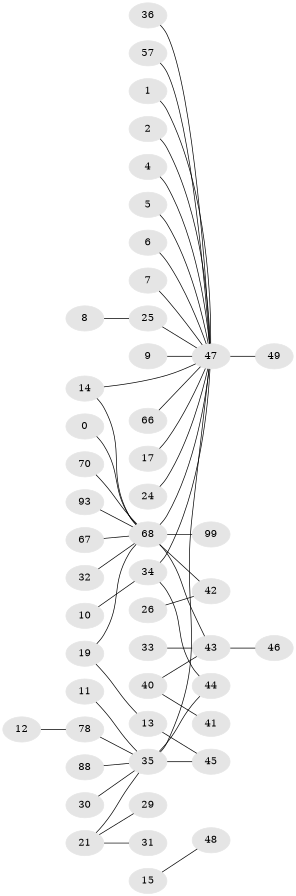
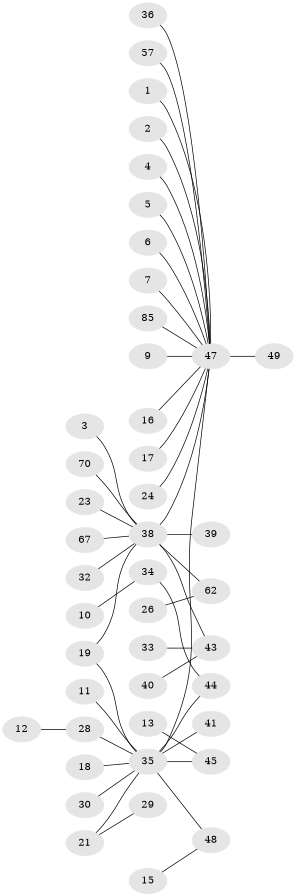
  graph {
    rankdir=LR
    node [color=gray90 style=filled]
    edge [weight=1.0]
    1
    47
    49
    2
-   3 [label=0]
-   38 [label=68]
+   3
+   38
    43
-   42
-   39 [label=99]
+   42 [label=62]
+   39
    4
    5
    6
    7
-   8
-   25
+   25 [label=85]
    9
    10
    34
    44
    11
    35
    45
    48
    41
    12
-   28 [label=78]
+   28
    13
-   14
    15
-   16 [label=66]
+   16
    17
-   18 [label=88]
+   18
    19
    n34 [label=70]
    21
    29
-   31
-   46
-   23 [label=93]
+   23
    24
    26
    n42 [label=67]
    30
    32
    33
    36
    n47 [label=57]
    40
    1 -- 47
    47 -- 49
    2 -- 47
    3 -- 38
    38 -- 47 [weight=2.0]
    38 -- 43
    38 -- 42
    38 -- 39
-   43 -- 46
    4 -- 47
    5 -- 47
    6 -- 47
    7 -- 47
-   8 -- 25
    25 -- 47
    9 -- 47
    10 -- 34
-   34 -- 47
    34 -- 44
    11 -- 35
    35 -- 47 [weight=2.0]
    35 -- 44
    35 -- 45
-   40 -- 41
+   35 -- 48
+   35 -- 41
    12 -- 28
    28 -- 35
    13 -- 45
-   14 -- 47
-   14 -- 38
    15 -- 48
    16 -- 47
    17 -- 47
    18 -- 35
    19 -- 38
-   19 -- 13
+   19 -- 35
    n34 -- 38
    21 -- 35
    21 -- 29
-   21 -- 31
    23 -- 38
    24 -- 47
    26 -- 42
    n42 -- 38
    30 -- 35
    32 -- 38
    33 -- 43
    36 -- 47
    n47 -- 47
    40 -- 43
  }
